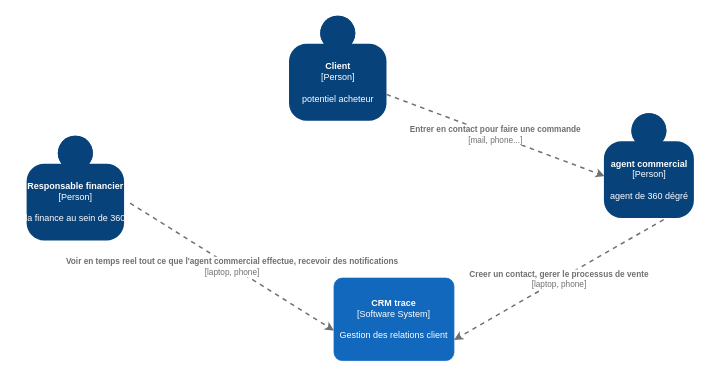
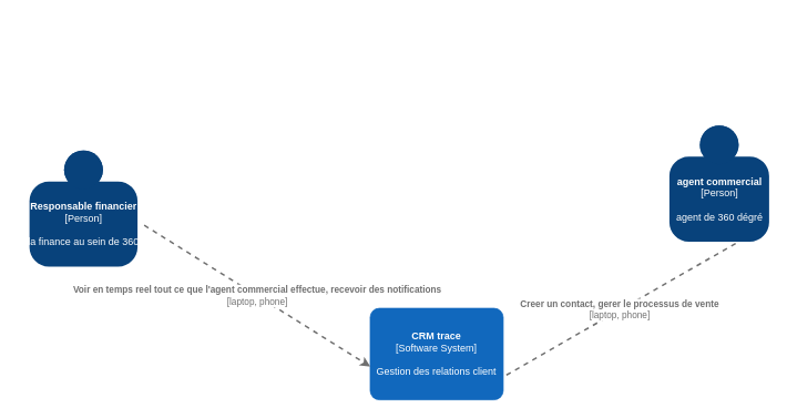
  <mxCell id="0" />
  <mxCell id="1" parent="0" />
- <mxCell id="2" value="&lt;b&gt;Client&lt;/b&gt;&lt;div&gt;[Person]&lt;/div&gt;&lt;br&gt;&lt;div&gt;potentiel acheteur&lt;/div&gt;" style="html=1;dashed=0;whitespace=wrap;fillColor=#08427b;strokeColor=none;fontColor=#ffffff;shape=mxgraph.c4.person;align=center;metaEdit=1;points=[[0.5,0,0],[1,0.5,0],[1,0.75,0],[0.75,1,0],[0.5,1,0],[0.25,1,0],[0,0.75,0],[0,0.5,0]];metaData={&quot;c4Type&quot;:{&quot;editable&quot;:false}};" vertex="1" parent="1"><mxGeometry x="370" y="20" width="130" height="140" as="geometry" /></mxCell>
  <mxCell id="3" value="&lt;b&gt;agent commercial&lt;/b&gt;&lt;div&gt;[Person]&lt;/div&gt;&lt;br&gt;&lt;div&gt;agent de 360 dégré&lt;/div&gt;" style="html=1;dashed=0;whitespace=wrap;fillColor=#08427b;strokeColor=none;fontColor=#ffffff;shape=mxgraph.c4.person;align=center;metaEdit=1;points=[[0.5,0,0],[1,0.5,0],[1,0.75,0],[0.75,1,0],[0.5,1,0],[0.25,1,0],[0,0.75,0],[0,0.5,0]];metaData={&quot;c4Type&quot;:{&quot;editable&quot;:false}};" vertex="1" parent="1"><mxGeometry x="790" y="150" width="120" height="140" as="geometry" /></mxCell>
- <mxCell id="4" value="&lt;div style=&quot;text-align: left&quot;&gt;&lt;div style=&quot;text-align: center&quot;&gt;&lt;b&gt;Entrer en contact pour faire une commande&lt;/b&gt;&lt;/div&gt;&lt;div style=&quot;text-align: center&quot;&gt;[mail, phone...]&lt;/div&gt;&lt;/div&gt;" style="edgeStyle=none;rounded=0;html=1;entryX=0.009;entryY=0.6;jettySize=auto;orthogonalLoop=1;strokeColor=#707070;strokeWidth=2;fontColor=#707070;jumpStyle=none;dashed=1;metaEdit=1;metaData={&quot;c4Type&quot;:{&quot;editable&quot;:false}};entryDx=0;entryDy=0;entryPerimeter=0;exitX=1;exitY=0.75;exitDx=0;exitDy=0;exitPerimeter=0;" edge="1" parent="1" source="2" target="3"><mxGeometry width="160" relative="1" as="geometry"><mxPoint x="540" y="70" as="sourcePoint" /><mxPoint x="800" y="130" as="targetPoint" /></mxGeometry></mxCell>
  <mxCell id="5" value="&lt;b&gt;CRM trace&lt;/b&gt;&lt;div&gt;[Software System]&lt;/div&gt;&lt;br&gt;&lt;div&gt;Gestion des relations client&lt;/div&gt;" style="rounded=1;whiteSpace=wrap;html=1;labelBackgroundColor=none;fillColor=#1168BD;fontColor=#ffffff;align=center;arcSize=10;strokeColor=#1168BD;metaEdit=1;metaData={&quot;c4Type&quot;:{&quot;editable&quot;:false}};points=[[0.25,0,0],[0.5,0,0],[0.75,0,0],[1,0.25,0],[1,0.5,0],[1,0.75,0],[0.75,1,0],[0.5,1,0],[0.25,1,0],[0,0.75,0],[0,0.5,0],[0,0.25,0]];" vertex="1" parent="1"><mxGeometry x="430" y="370" width="160" height="110.0" as="geometry" /></mxCell>
- <mxCell id="6" value="&lt;div style=&quot;text-align: left&quot;&gt;&lt;div style=&quot;text-align: center&quot;&gt;&lt;b&gt;Creer un contact, gerer le processus de vente&lt;/b&gt;&lt;/div&gt;&lt;div style=&quot;text-align: center&quot;&gt;[laptop, phone]&lt;/div&gt;&lt;/div&gt;" style="edgeStyle=none;rounded=0;html=1;jettySize=auto;orthogonalLoop=1;strokeColor=#707070;strokeWidth=2;fontColor=#707070;jumpStyle=none;dashed=1;metaEdit=1;metaData={&quot;c4Type&quot;:{&quot;editable&quot;:false}};exitX=0.664;exitY=1.014;exitDx=0;exitDy=0;exitPerimeter=0;entryX=1;entryY=0.75;entryDx=0;entryDy=0;entryPerimeter=0;" edge="1" parent="1" source="3" target="5"><mxGeometry width="160" relative="1" as="geometry"><mxPoint x="1050" y="300" as="sourcePoint" /><mxPoint x="820" y="420" as="targetPoint" /></mxGeometry></mxCell>
+ <mxCell id="6" value="&lt;div style=&quot;text-align: left&quot;&gt;&lt;div style=&quot;text-align: center&quot;&gt;&lt;b&gt;Creer un contact, gerer le processus de vente&lt;/b&gt;&lt;/div&gt;&lt;div style=&quot;text-align: center&quot;&gt;[laptop, phone]&lt;/div&gt;&lt;/div&gt;" style="edgeStyle=none;rounded=0;html=1;jettySize=auto;orthogonalLoop=1;strokeColor=#707070;strokeWidth=2;fontColor=#707070;jumpStyle=none;dashed=1;metaEdit=1;metaData={&quot;c4Type&quot;:{&quot;editable&quot;:false}};exitX=0.664;exitY=1.014;exitDx=0;exitDy=0;exitPerimeter=0;entryX=1;entryY=0.75;entryDx=0;entryDy=0;entryPerimeter=0;endArrow=none;" edge="1" parent="1" source="3" target="5"><mxGeometry width="160" relative="1" as="geometry"><mxPoint x="1050" y="300" as="sourcePoint" /><mxPoint x="820" y="420" as="targetPoint" /></mxGeometry></mxCell>
  <mxCell id="7" value="&lt;b&gt;Responsable financier&lt;/b&gt;&lt;div&gt;[Person]&lt;/div&gt;&lt;br&gt;&lt;div&gt;Gerer la finance au sein de 360 dégré&lt;/div&gt;" style="html=1;dashed=0;whitespace=wrap;fillColor=#08427b;strokeColor=none;fontColor=#ffffff;shape=mxgraph.c4.person;align=center;metaEdit=1;points=[[0.5,0,0],[1,0.5,0],[1,0.75,0],[0.75,1,0],[0.5,1,0],[0.25,1,0],[0,0.75,0],[0,0.5,0]];metaData={&quot;c4Type&quot;:{&quot;editable&quot;:false}};" vertex="1" parent="1"><mxGeometry x="20" y="180" width="130" height="140" as="geometry" /></mxCell>
  <mxCell id="8" value="&lt;div style=&quot;text-align: left&quot;&gt;&lt;div style=&quot;text-align: center&quot;&gt;&lt;b&gt;Voir en temps reel tout ce que l'agent commercial effectue, recevoir des notifications&lt;/b&gt;&lt;/div&gt;&lt;div style=&quot;text-align: center&quot;&gt;[laptop, phone]&lt;/div&gt;&lt;/div&gt;" style="edgeStyle=none;rounded=0;html=1;jettySize=auto;orthogonalLoop=1;strokeColor=#707070;strokeWidth=2;fontColor=#707070;jumpStyle=none;dashed=1;metaEdit=1;metaData={&quot;c4Type&quot;:{&quot;editable&quot;:false}};exitX=1.062;exitY=0.643;exitDx=0;exitDy=0;exitPerimeter=0;" edge="1" parent="1" source="7"><mxGeometry width="160" relative="1" as="geometry"><mxPoint x="150" y="310" as="sourcePoint" /><mxPoint x="430" y="440" as="targetPoint" /></mxGeometry></mxCell>
